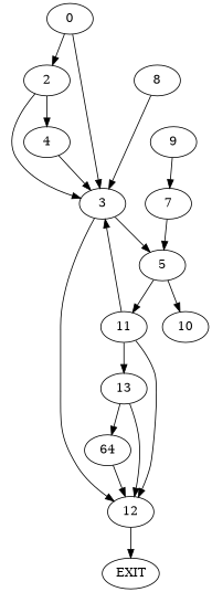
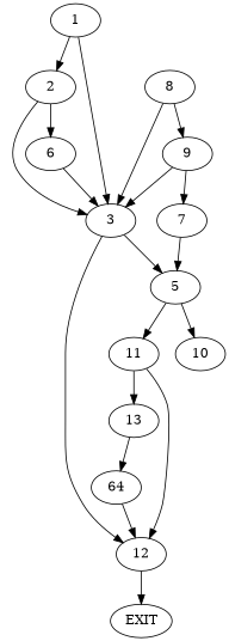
  digraph {
-   1 [label=0]
+   1
    2
    3
    n4 [label=EXIT]
-   4
+   4 [label=6]
    5
    12
    10
    11
    13
    7
    8
    9
    n14 [label=64]
    1 -> 2
    1 -> 3
    2 -> 3
    2 -> 4
    3 -> 5
    3 -> 12
    4 -> 3
    5 -> 10
    5 -> 11
    12 -> n4
    11 -> 12
    11 -> 13
-   13 -> 12
    13 -> n14
    7 -> 5
    8 -> 3
-   11 -> 3
+   8 -> 9
+   9 -> 3
    9 -> 7
    n14 -> 12
  }
